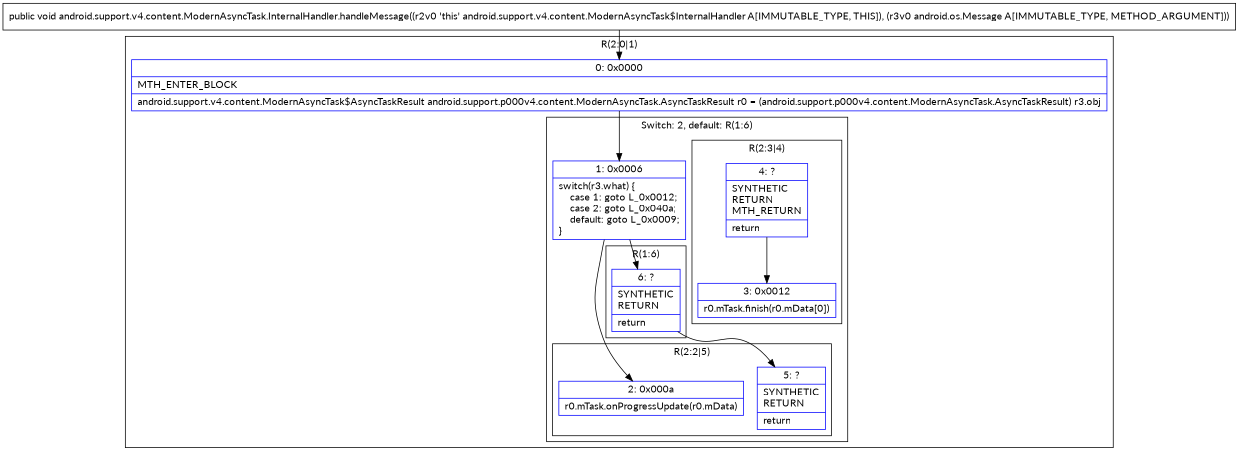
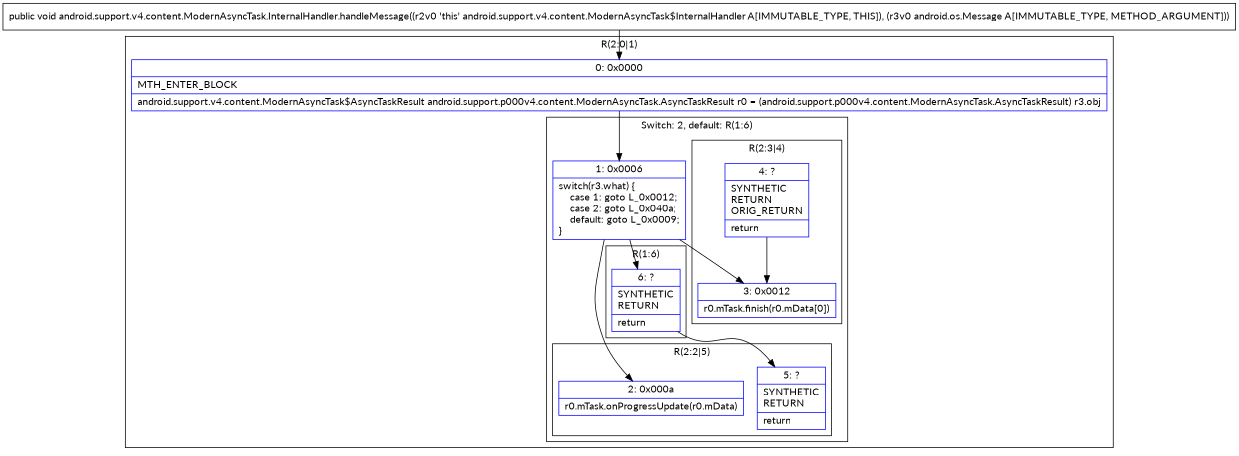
  digraph {
    fontname=Lato
    node [color=blue fontname=Lato shape=record]
    edge [fontname=Lato]
    n1 [label="{3\:\ 0x0012|r0.mTask.finish(r0.mData[0])\l}"]
-   n2 [label="{4\:\ ?|SYNTHETIC\lRETURN\lMTH_RETURN\l|return\l}"]
+   n2 [label="{4\:\ ?|SYNTHETIC\lRETURN\lORIG_RETURN\l|return\l}"]
    n3 [label="{2\:\ 0x000a|r0.mTask.onProgressUpdate(r0.mData)\l}"]
    n4 [label="{5\:\ ?|SYNTHETIC\lRETURN\l|return\l}"]
    n5 [label="{6\:\ ?|SYNTHETIC\lRETURN\l|return\l}"]
    n6 [label="{1\:\ 0x0006|switch(r3.what) \{\l    case 1: goto L_0x0012;\l    case 2: goto L_0x040a;\l    default: goto L_0x0009;\l\}\l}"]
    n7 [label="{0\:\ 0x0000|MTH_ENTER_BLOCK\l|android.support.v4.content.ModernAsyncTask$AsyncTaskResult android.support.p000v4.content.ModernAsyncTask.AsyncTaskResult r0 = (android.support.p000v4.content.ModernAsyncTask.AsyncTaskResult) r3.obj\l}"]
    n8 [label="{public void android.support.v4.content.ModernAsyncTask.InternalHandler.handleMessage((r2v0 'this' android.support.v4.content.ModernAsyncTask$InternalHandler A[IMMUTABLE_TYPE, THIS]), (r3v0 android.os.Message A[IMMUTABLE_TYPE, METHOD_ARGUMENT])) }" color=""]
    subgraph cluster_1 {
      label="R(2:0|1)"
      n7
      subgraph cluster_2 {
        label="Switch: 2, default: R(1:6)"
        n6
        subgraph cluster_3 {
          label="R(2:3|4)"
          n1
          n2
        }
        subgraph cluster_4 {
          label="R(2:2|5)"
          n3
          n4
        }
        subgraph cluster_5 {
          label="R(1:6)"
          n5
        }
      }
    }
    n2 -> n1
    n5 -> n4
+   n6 -> n1
    n6 -> n3
    n6 -> n5
    n7 -> n6
    n8 -> n7
  }
